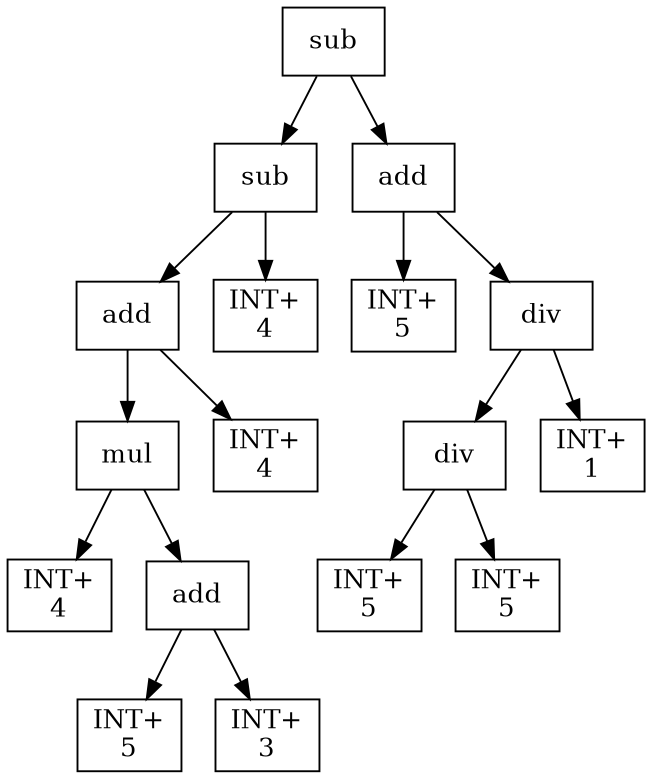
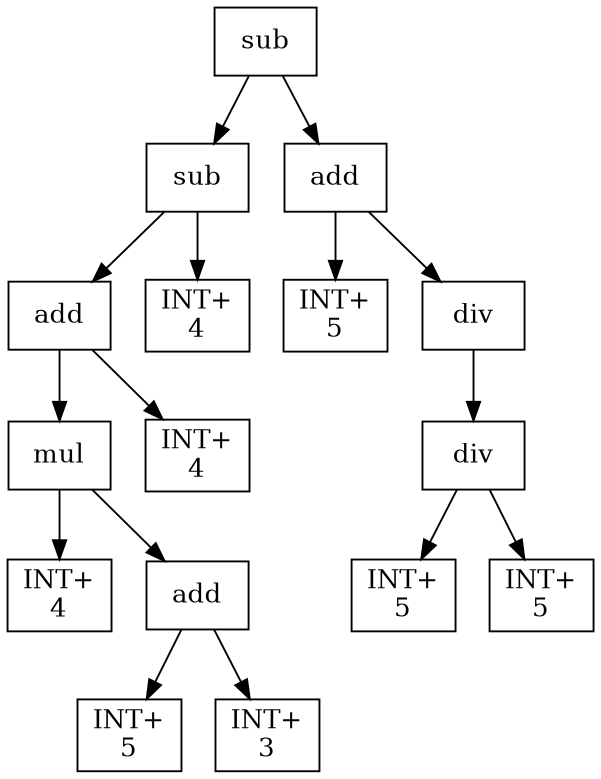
  digraph {
    node [shape=box]
    n1 [label=sub]
    n2 [label=sub]
    n3 [label=add]
    n4 [label=add]
    n5 [label="INT+\n4"]
    n6 [label=mul]
    n7 [label="INT+\n4"]
    n8 [label="INT+\n4"]
    n9 [label=add]
    n10 [label="INT+\n5"]
    n11 [label="INT+\n3"]
    n12 [label="INT+\n5"]
    n13 [label=div]
    n14 [label=div]
-   n15 [label="INT+\n1"]
    n16 [label="INT+\n5"]
    n17 [label="INT+\n5"]
    n1 -> n2
    n1 -> n3
    n2 -> n4
    n2 -> n5
    n3 -> n12
    n3 -> n13
    n4 -> n6
    n4 -> n7
    n6 -> n8
    n6 -> n9
    n9 -> n10
    n9 -> n11
    n13 -> n14
-   n13 -> n15
    n14 -> n16
    n14 -> n17
  }
